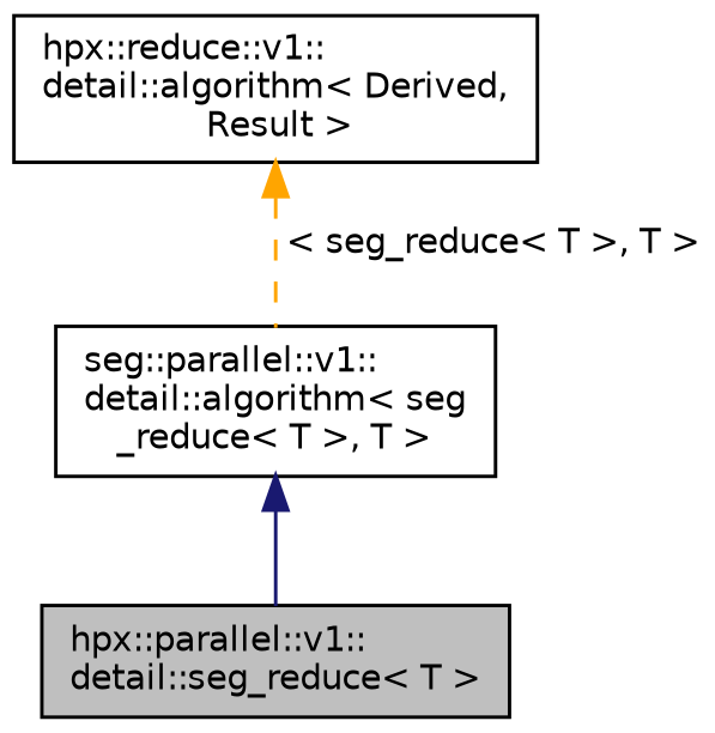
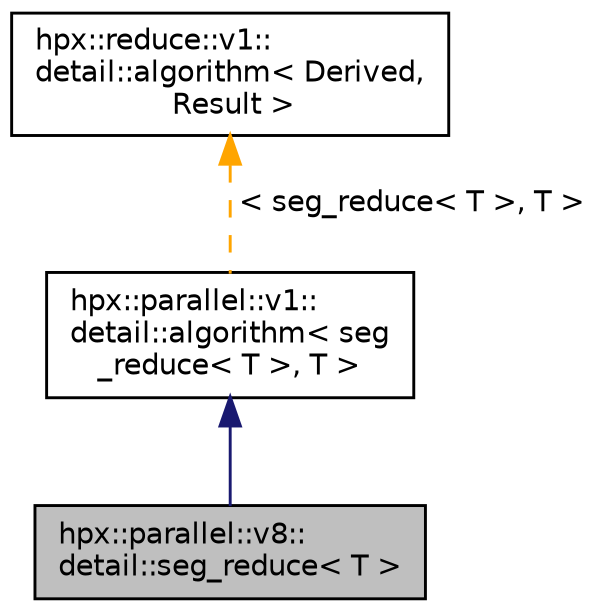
  digraph {
    node [color=black fillcolor=white fontname=Helvetica fontsize=10 shape=record style=filled]
    edge [dir=back fontname=Helvetica fontsize=10 labelfontname=Helvetica labelfontsize=10]
-   n1 [fillcolor=grey75 fontcolor=black height=0.2 label="hpx::parallel::v1::\ldetail::seg_reduce\< T \>" width=0.4]
-   n2 [height=0.2 label="seg::parallel::v1::\ldetail::algorithm\< seg\l_reduce\< T \>, T \>" width=0.4]
+   n1 [fillcolor=grey75 fontcolor=black height=0.2 label="hpx::parallel::v8::\ldetail::seg_reduce\< T \>" width=0.4]
+   n2 [height=0.2 label="hpx::parallel::v1::\ldetail::algorithm\< seg\l_reduce\< T \>, T \>" width=0.4]
    n3 [height=0.2 label="hpx::reduce::v1::\ldetail::algorithm\< Derived,\l Result \>" width=0.4]
    n2 -> n1 [color=midnightblue style=solid]
    n3 -> n2 [color=orange label=" \< seg_reduce\< T \>, T \>" style=dashed]
  }
